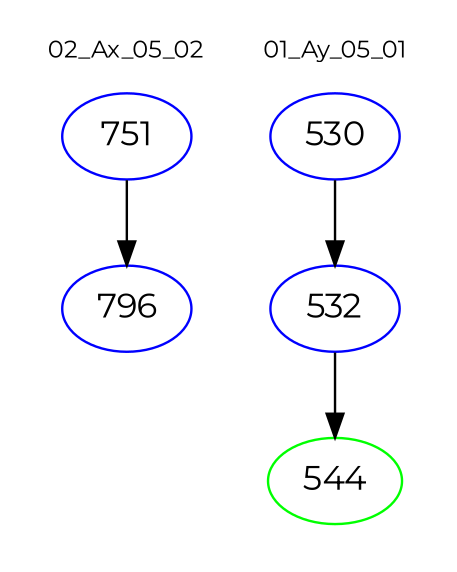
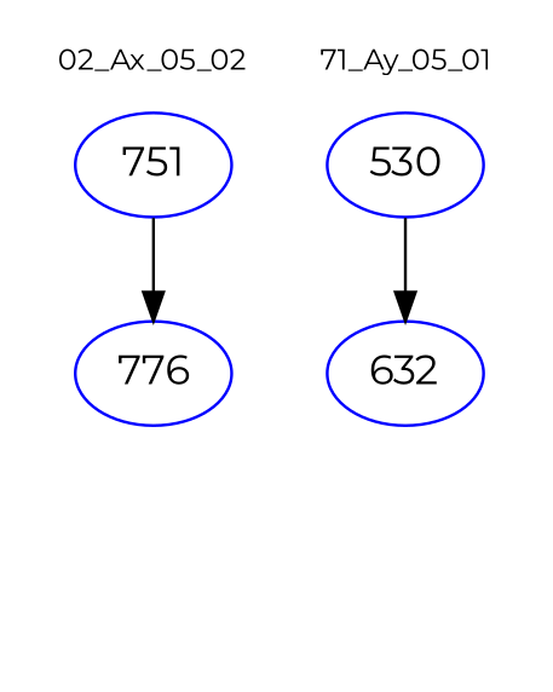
  digraph {
    fontname=Montserrat
    node [color=blue fontname=Montserrat]
    edge [color=black fontname=Montserrat]
    n1 [label=751]
-   n2 [label=796]
-   n3 [label=532]
+   n2 [label=776]
+   n3 [label=632]
    n4 [label=530]
-   n5 [color=green label=544]
    subgraph cluster_1 {
      color=white
      fontsize=10
      label="02_Ax_05_02"
      n1
      n2
    }
    subgraph cluster_2 {
      color=white
      fontsize=10
-     label="01_Ay_05_01"
+     label="71_Ay_05_01"
      n3
      n4
-     n5
    }
    n1 -> n2
-   n3 -> n5
    n4 -> n3
  }
